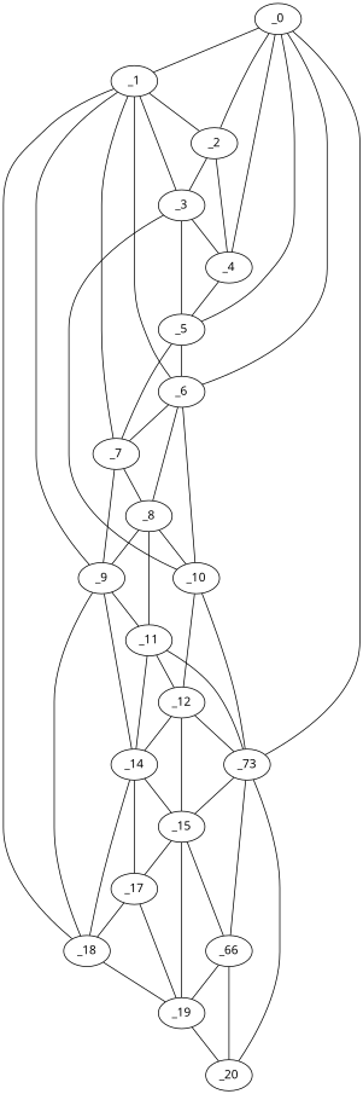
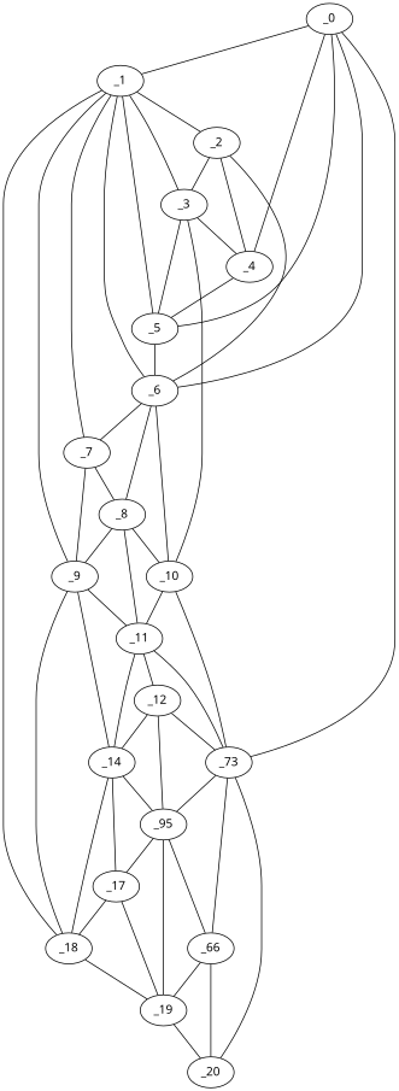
  graph {
    fontname="Noto Sans"
    node [fontname="Noto Sans" x=125 y=53]
    edge [fontname="Noto Sans" valence=2]
    _0 [x=5 y=76]
    _1 [x=6 y=51]
    _2 [x=6 y=61]
    _4 [x=23]
    _5 [x=30]
    _6 [x=41]
    n7 [label=_73 x=94 y=78]
    _3 [x=13 y=52]
    _7 [x=67]
    _9 [x=79]
    _18 [y=52]
    _10 [x=80 y=77]
    _8 [x=77 y=64]
    _11 [x=85 y=64]
-   _15 [x=104 y=65]
+   _15 [x=104 y=65 label=_95]
    n16 [label=_66 x=108 y=77]
    _20 [y=78]
    _14 [x=98 y=54]
    _19 [y=63]
    _12 [x=94 y=65]
    _17 [x=117 y=54]
    _0 -- _1 [valence=1]
-   _0 -- _2
+   _6 -- _2
    _0 -- _4
    _0 -- _5
    _0 -- _6
    _0 -- n7 [valence=1]
    _1 -- _2
-   _7 -- _5
+   _1 -- _5
    _1 -- _6
    _1 -- _3
    _1 -- _7 [valence=1]
    _1 -- _9
    _1 -- _18 [valence=1]
    _2 -- _4
    _2 -- _3
    _4 -- _5
    _5 -- _6 [valence=1]
    _6 -- _7 [valence=1]
    _6 -- _10
    _6 -- _8
    n7 -- _15 [valence=1]
    n7 -- n16
    n7 -- _20 [valence=1]
    _3 -- _4
    _3 -- _5
    _3 -- _10
    _7 -- _9
    _7 -- _8
    _9 -- _18 [valence=1]
    _9 -- _11 [valence=1]
    _9 -- _14
    _18 -- _19 [valence=1]
    _10 -- n7
-   _10 -- _12
+   _10 -- _11
    _8 -- _9
    _8 -- _10 [valence=1]
    _8 -- _11
    _11 -- n7 [valence=1]
    _11 -- _14
    _11 -- _12
    _15 -- n16 [valence=1]
    _15 -- _19
    _15 -- _17
    n16 -- _20 [valence=1]
    n16 -- _19
    _14 -- _18 [valence=1]
    _14 -- _15
    _14 -- _17 [valence=1]
    _19 -- _20 [valence=1]
    _12 -- n7
    _12 -- _15
    _12 -- _14
    _17 -- _18
    _17 -- _19 [valence=1]
  }
